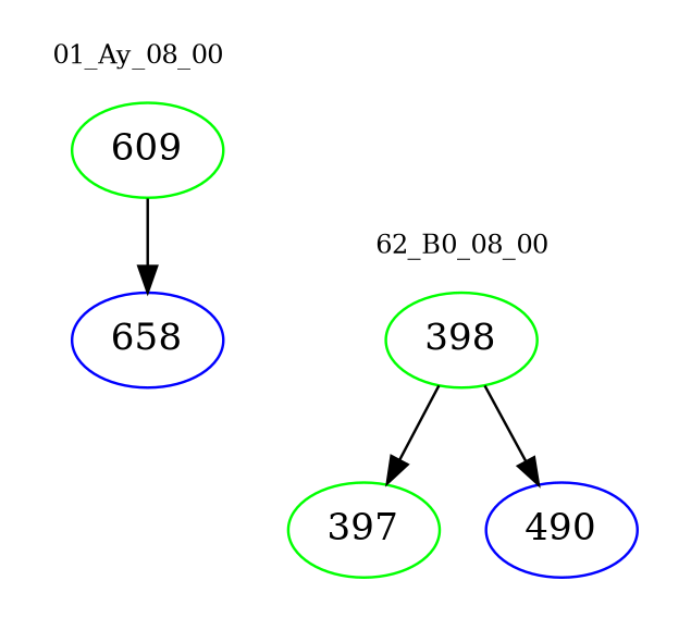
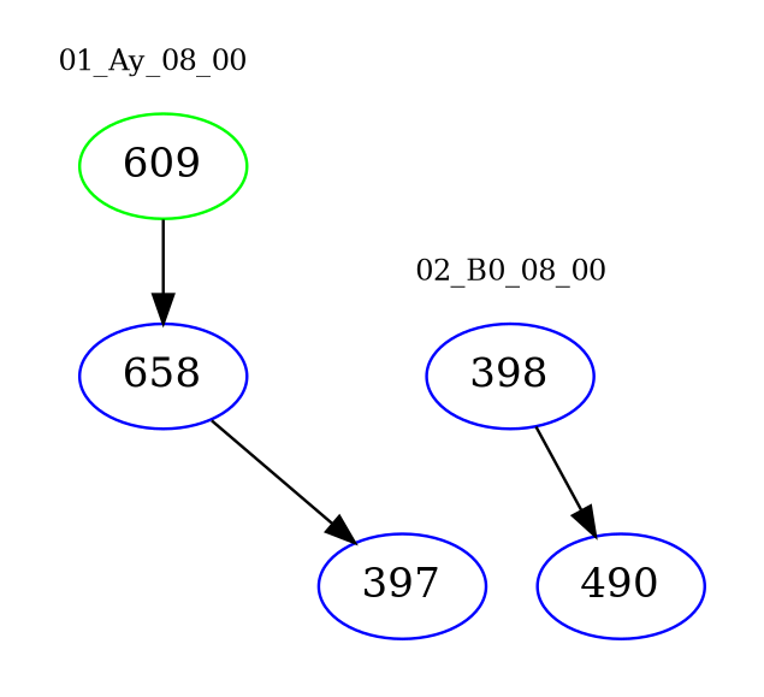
  digraph {
    node [color=green]
    edge [color=black]
    n1 [label=609]
    n2 [color=blue label=658]
-   n3 [label=398]
-   n4 [label=397]
+   n3 [color=blue label=398]
+   n4 [color=blue label=397]
    n5 [color=blue label=490]
    subgraph cluster_1 {
      color=white
      fontsize=10
      label="01_Ay_08_00"
      n1
      n2
    }
    subgraph cluster_2 {
      color=white
      fontsize=10
-     label="62_B0_08_00"
+     label="02_B0_08_00"
      n3
      n4
      n5
    }
    n1 -> n2
-   n3 -> n4
+   n2 -> n4
    n3 -> n5
  }
